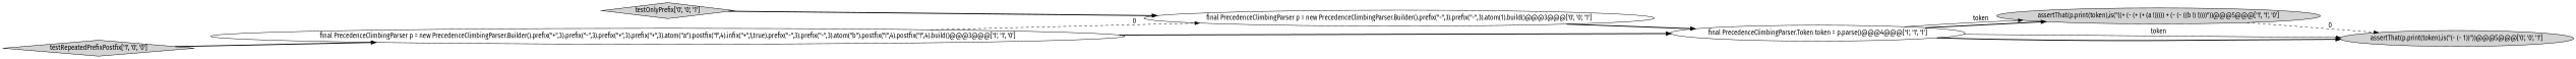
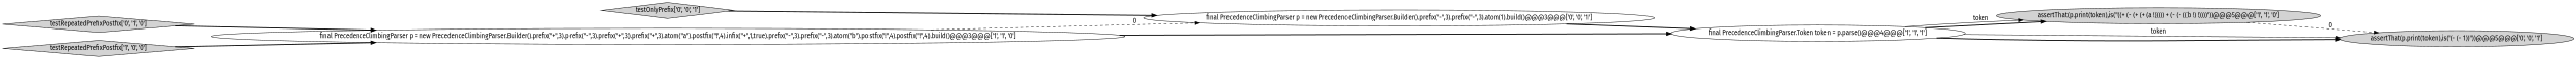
  digraph {
    rankdir=LR
    fontname="Fira Sans"
    node [fillcolor=lightgray shape=ellipse style=filled fontname="Fira Sans"]
    edge [style=bold fontname="Fira Sans"]
    n1 [label="testOnlyPrefix['0', '0', '1']" shape=diamond]
    n2 [fillcolor=white label="final PrecedenceClimbingParser p = new PrecedenceClimbingParser.Builder().prefix(\"-\",3).prefix(\"-\",3).atom(1).build()@@@3@@@['0', '0', '1']"]
    n3 [fillcolor=white label="final PrecedenceClimbingParser.Token token = p.parse()@@@4@@@['1', '1', '1']"]
+   n4 [label="testRepeatedPrefixPostfix['0', '1', '0']" shape=diamond]
    n5 [fillcolor=white label="final PrecedenceClimbingParser p = new PrecedenceClimbingParser.Builder().prefix(\"+\",3).prefix(\"-\",3).prefix(\"+\",3).prefix(\"+\",3).atom(\"a\").postfix(\"!\",4).infix(\"+\",1,true).prefix(\"-\",3).prefix(\"-\",3).atom(\"b\").postfix(\"!\",4).postfix(\"!\",4).build()@@@3@@@['1', '1', '0']"]
    n6 [label="assertThat(p.print(token),is(\"((+ (- (+ (+ (a !))))) + (- (- ((b !) !))))\"))@@@5@@@['1', '1', '0']"]
    n7 [label="assertThat(p.print(token),is(\"(- (- 1))\"))@@@5@@@['0', '0', '1']"]
    n8 [label="testRepeatedPrefixPostfix['1', '0', '0']" shape=diamond]
    n1 -> n2
    n2 -> n3
    n3 -> n6 [label=token style=solid]
    n3 -> n6
    n3 -> n7 [label=token style=solid]
    n3 -> n7
+   n4 -> n5
    n5 -> n2 [label=0 style=dashed]
    n5 -> n3
    n6 -> n7 [label=0 style=dashed]
    n8 -> n5
  }
